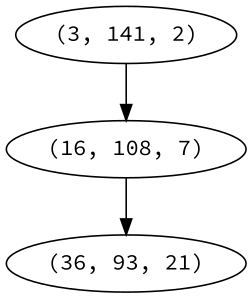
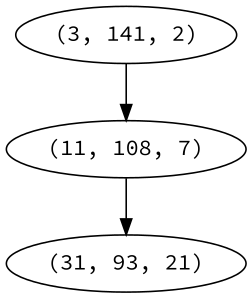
  digraph {
    fontname="Source Code Pro"
    node [fontname="Source Code Pro"]
    edge [fontname="Source Code Pro"]
    n1 [label="(3, 141, 2)"]
-   "(16, 108, 7)"
-   "(31, 93, 21)" [label="(36, 93, 21)"]
+   "(16, 108, 7)" [label="(11, 108, 7)"]
+   "(31, 93, 21)"
    n1 -> "(16, 108, 7)"
    "(16, 108, 7)" -> "(31, 93, 21)"
  }
